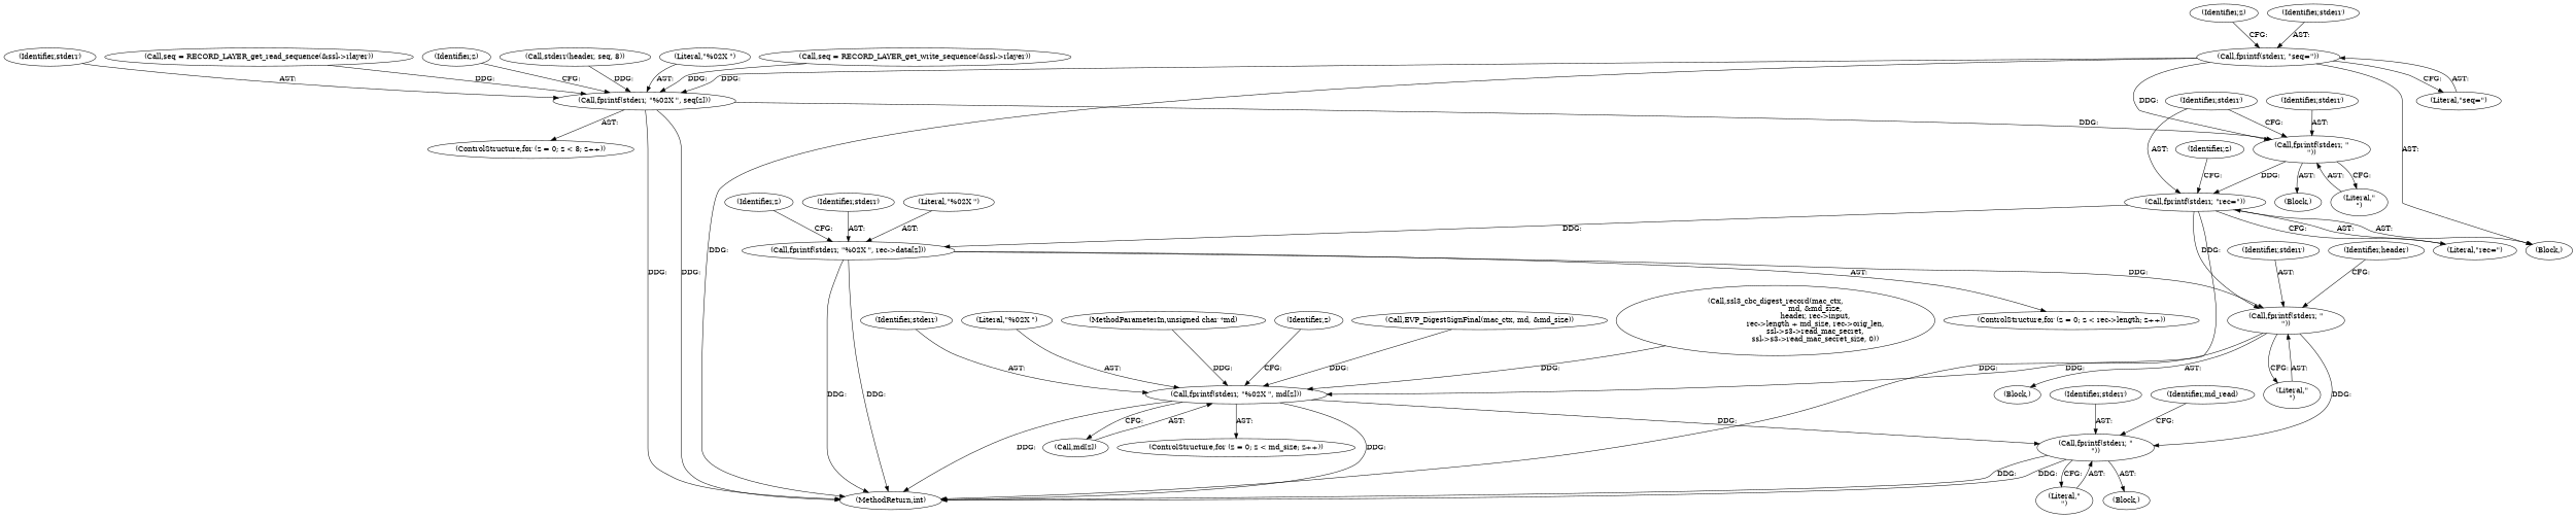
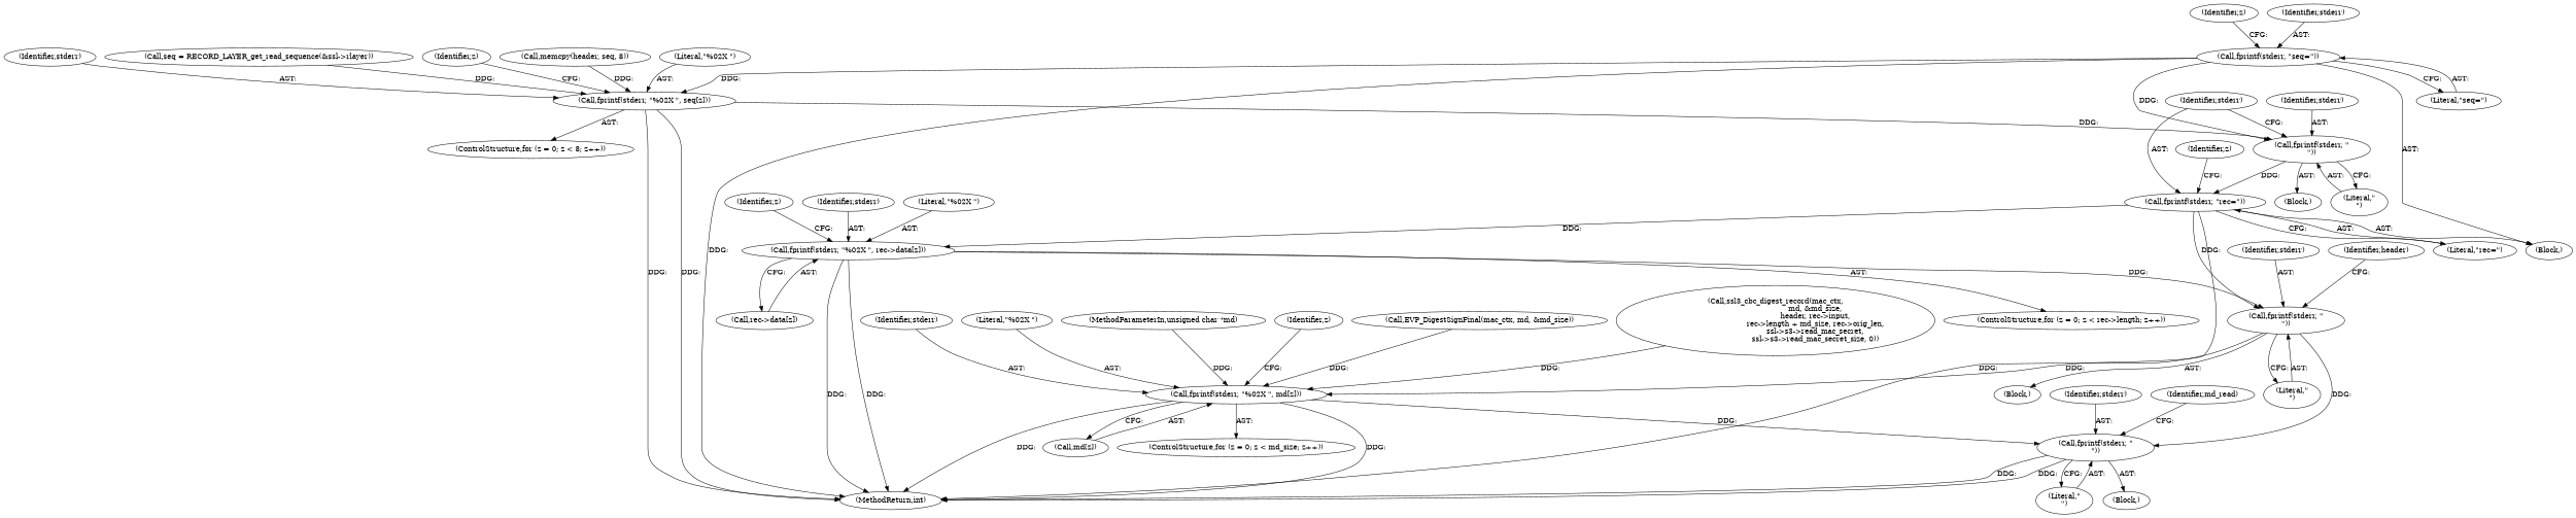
  digraph {
    n1 [label="(Call,fprintf(stderr, \"seq=\"))"]
    n2 [label="(Call,fprintf(stderr, \"%02X \", seq[z]))"]
    n3 [label="(Call,fprintf(stderr, \"\n\"))"]
    n4 [label="(MethodReturn,int)"]
    n5 [label="(Literal,\"seq=\")"]
    n6 [label="(Block,)"]
    n7 [label="(ControlStructure,for (z = 0; z < 8; z++))"]
    n8 [label="(Call,fprintf(stderr, \"rec=\"))"]
    n9 [label="(Literal,\"\n\")"]
    n10 [label="(Block,)"]
    n11 [label="(Call,fprintf(stderr, \"%02X \", rec->data[z]))"]
    n12 [label="(Call,fprintf(stderr, \"\n\"))"]
    n13 [label="(Literal,\"rec=\")"]
    n14 [label="(ControlStructure,for (z = 0; z < rec->length; z++))"]
+   n15 [label="(Call,rec->data[z])"]
    n16 [label="(Call,fprintf(stderr, \"%02X \", md[z]))"]
    n17 [label="(Call,fprintf(stderr, \"\n\"))"]
    n18 [label="(Block,)"]
    n19 [label="(Literal,\"\n\")"]
    n20 [label="(Call,md[z])"]
    n21 [label="(ControlStructure,for (z = 0; z < md_size; z++))"]
    n22 [label="(Block,)"]
    n23 [label="(Literal,\"\n\")"]
    n24 [label="(Identifier,stderr)"]
    n25 [label="(Identifier,stderr)"]
    n26 [label="(Identifier,stderr)"]
    n27 [label="(Identifier,stderr)"]
    n28 [label="(Identifier,md_read)"]
    n29 [label="(Identifier,stderr)"]
    n30 [label="(Call,seq = RECORD_LAYER_get_read_sequence(&ssl->rlayer))"]
    n31 [label="(Literal,\"%02X \")"]
    n32 [label="(MethodParameterIn,unsigned char *md)"]
    n33 [label="(Identifier,z)"]
    n34 [label="(Identifier,z)"]
    n35 [label="(Identifier,z)"]
    n36 [label="(Identifier,z)"]
    n37 [label="(Identifier,z)"]
    n38 [label="(Identifier,header)"]
    n39 [label="(Call,EVP_DigestSignFinal(mac_ctx, md, &md_size))"]
    n40 [label="(Call,ssl3_cbc_digest_record(mac_ctx,\n                                   md, &md_size,\n                                   header, rec->input,\n                                   rec->length + md_size, rec->orig_len,\n                                   ssl->s3->read_mac_secret,\n                                   ssl->s3->read_mac_secret_size, 0))"]
    n41 [label="(Identifier,stderr)"]
    n42 [label="(Literal,\"%02X \")"]
    n43 [label="(Identifier,stderr)"]
-   n44 [label="(Call,stderr(header, seq, 8))"]
+   n44 [label="(Call,memcpy(header, seq, 8))"]
    n45 [label="(Literal,\"%02X \")"]
    n46 [label="(Identifier,stderr)"]
-   n47 [label="(Call,seq = RECORD_LAYER_get_write_sequence(&ssl->rlayer))"]
    n1 -> n2 [label="DDG: "]
    n1 -> n3 [label="DDG: "]
    n1 -> n4 [label="DDG: "]
    n1 -> n5 [label="CFG: "]
    n1 -> n6 [label="AST: "]
    n2 -> n3 [label="DDG: "]
    n2 -> n4 [label="DDG: "]
    n2 -> n4 [label="DDG: "]
    n2 -> n7 [label="AST: "]
    n3 -> n8 [label="DDG: "]
    n3 -> n9 [label="CFG: "]
    n3 -> n10 [label="AST: "]
    n5 -> n1 [label="AST: "]
    n8 -> n4 [label="DDG: "]
    n8 -> n6 [label="AST: "]
    n8 -> n11 [label="DDG: "]
    n8 -> n12 [label="DDG: "]
    n8 -> n13 [label="CFG: "]
    n9 -> n3 [label="AST: "]
    n11 -> n4 [label="DDG: "]
    n11 -> n4 [label="DDG: "]
    n11 -> n12 [label="DDG: "]
    n11 -> n14 [label="AST: "]
+   n11 -> n15 [label="CFG: "]
    n12 -> n16 [label="DDG: "]
    n12 -> n17 [label="DDG: "]
    n12 -> n18 [label="AST: "]
    n12 -> n19 [label="CFG: "]
    n13 -> n8 [label="AST: "]
+   n15 -> n11 [label="AST: "]
    n16 -> n4 [label="DDG: "]
    n16 -> n4 [label="DDG: "]
    n16 -> n17 [label="DDG: "]
    n16 -> n20 [label="CFG: "]
    n16 -> n21 [label="AST: "]
    n17 -> n4 [label="DDG: "]
    n17 -> n4 [label="DDG: "]
    n17 -> n22 [label="AST: "]
    n17 -> n23 [label="CFG: "]
    n19 -> n12 [label="AST: "]
    n20 -> n16 [label="AST: "]
    n23 -> n17 [label="AST: "]
    n24 -> n2 [label="AST: "]
    n25 -> n12 [label="AST: "]
    n26 -> n3 [label="CFG: "]
    n26 -> n8 [label="AST: "]
    n27 -> n17 [label="AST: "]
    n28 -> n17 [label="CFG: "]
    n29 -> n16 [label="AST: "]
    n30 -> n2 [label="DDG: "]
    n31 -> n16 [label="AST: "]
    n32 -> n16 [label="DDG: "]
    n33 -> n16 [label="CFG: "]
    n34 -> n11 [label="CFG: "]
    n35 -> n2 [label="CFG: "]
    n36 -> n8 [label="CFG: "]
    n37 -> n1 [label="CFG: "]
    n38 -> n12 [label="CFG: "]
    n39 -> n16 [label="DDG: "]
    n40 -> n16 [label="DDG: "]
    n41 -> n11 [label="AST: "]
    n42 -> n11 [label="AST: "]
    n43 -> n3 [label="AST: "]
    n44 -> n2 [label="DDG: "]
    n45 -> n2 [label="AST: "]
    n46 -> n1 [label="AST: "]
-   n47 -> n2 [label="DDG: "]
  }
